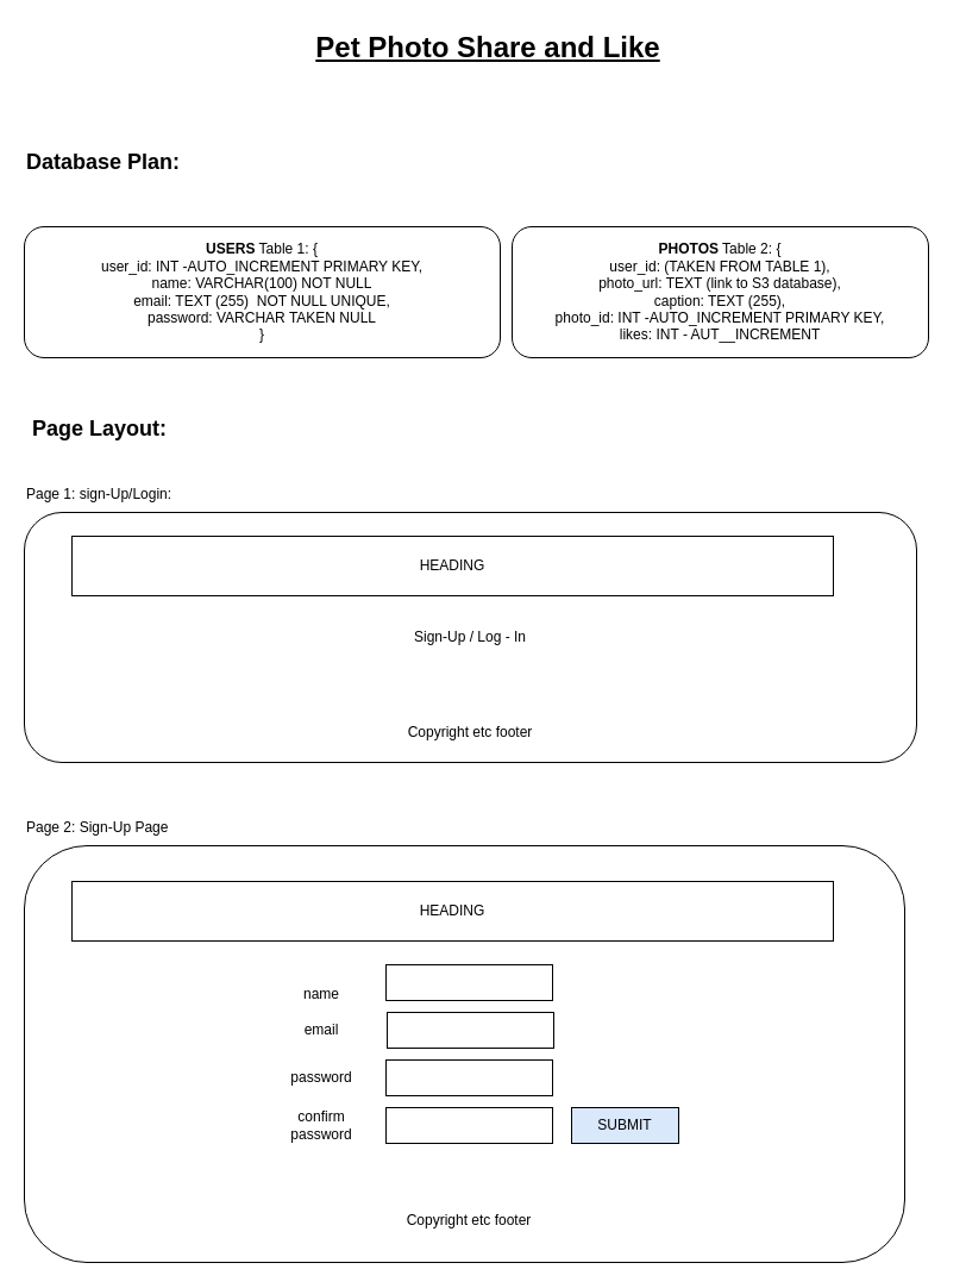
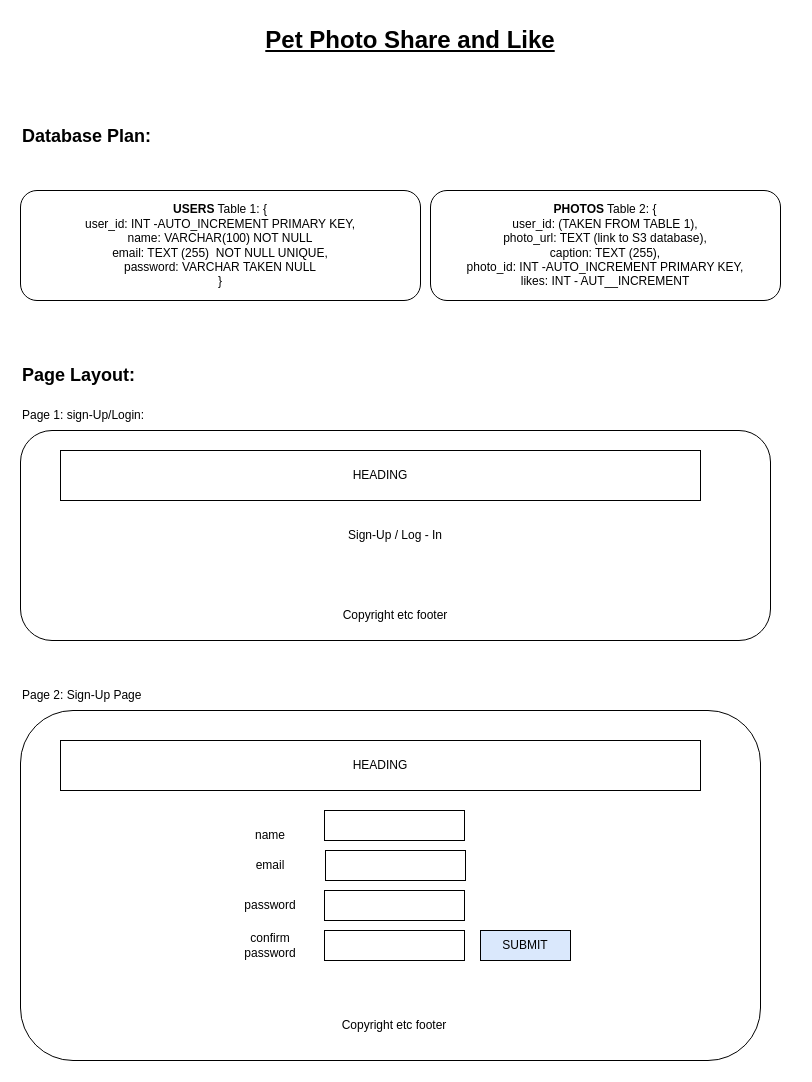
  <mxCell id="0" />
  <mxCell id="1" parent="0" />
  <mxCell id="2" value="&lt;b&gt;USERS&lt;/b&gt; Table 1: {&lt;br&gt;user_id: INT -AUTO_INCREMENT PRIMARY KEY,&lt;br&gt;name: VARCHAR(100) NOT NULL&lt;br&gt;email: TEXT (255)&amp;nbsp; NOT NULL UNIQUE,&lt;br&gt;password: VARCHAR TAKEN NULL&lt;br&gt;}" style="rounded=1;whiteSpace=wrap;html=1;" parent="1" vertex="1"><mxGeometry x="20" y="190" width="400" height="110" as="geometry" /></mxCell>
  <mxCell id="3" value="&lt;b&gt;PHOTOS&lt;/b&gt; Table 2: {&lt;br&gt;user_id: (TAKEN FROM TABLE 1),&lt;br&gt;photo_url: TEXT (link to S3 database),&lt;br&gt;caption: TEXT (255),&lt;br&gt;photo_id: INT -AUTO_INCREMENT PRIMARY KEY,&lt;br&gt;likes: INT - AUT__INCREMENT" style="rounded=1;whiteSpace=wrap;html=1;" parent="1" vertex="1"><mxGeometry x="430" y="190" width="350" height="110" as="geometry" /></mxCell>
  <mxCell id="4" value="&lt;h1&gt;&lt;u&gt;Pet Photo Share and Like&lt;/u&gt;&lt;/h1&gt;" style="text;html=1;strokeColor=none;fillColor=none;spacing=5;spacingTop=-20;whiteSpace=wrap;overflow=hidden;rounded=0;fontSize=12;align=center;" parent="1" vertex="1"><mxGeometry x="30" y="20" width="760" height="50" as="geometry" /></mxCell>
  <mxCell id="5" value="&lt;b&gt;&lt;font style=&quot;font-size: 18px&quot;&gt;Database Plan:&lt;/font&gt;&lt;/b&gt;" style="text;html=1;strokeColor=none;fillColor=none;align=left;verticalAlign=bottom;whiteSpace=wrap;rounded=0;fontSize=12;" parent="1" vertex="1"><mxGeometry x="20" y="120" width="240" height="30" as="geometry" /></mxCell>
- <mxCell id="6" value="&lt;b&gt;&lt;font style=&quot;font-size: 18px&quot;&gt;Page Layout:&lt;/font&gt;&lt;/b&gt;" style="text;html=1;strokeColor=none;fillColor=none;align=left;verticalAlign=middle;whiteSpace=wrap;rounded=0;fontSize=17;" parent="1" vertex="1"><mxGeometry x="25" y="345" width="300" height="30" as="geometry" /></mxCell>
+ <mxCell id="6" value="&lt;b&gt;&lt;font style=&quot;font-size: 18px&quot;&gt;Page Layout:&lt;/font&gt;&lt;/b&gt;" style="text;html=1;strokeColor=none;fillColor=none;align=left;verticalAlign=middle;whiteSpace=wrap;rounded=0;fontSize=17;" parent="1" vertex="1"><mxGeometry x="20" y="360" width="300" height="30" as="geometry" /></mxCell>
  <mxCell id="7" value="Sign-Up / Log - In" style="rounded=1;whiteSpace=wrap;html=1;" parent="1" vertex="1"><mxGeometry x="20" y="430" width="750" height="210" as="geometry" /></mxCell>
  <mxCell id="8" value="Page 1: sign-Up/Login:" style="text;html=1;strokeColor=none;fillColor=none;align=left;verticalAlign=middle;whiteSpace=wrap;rounded=0;" parent="1" vertex="1"><mxGeometry x="20" y="400" width="170" height="30" as="geometry" /></mxCell>
  <mxCell id="9" value="Page 2: Sign-Up Page" style="text;html=1;strokeColor=none;fillColor=none;align=left;verticalAlign=middle;whiteSpace=wrap;rounded=0;" parent="1" vertex="1"><mxGeometry x="20" y="680" width="170" height="30" as="geometry" /></mxCell>
  <mxCell id="10" value="" style="rounded=1;whiteSpace=wrap;html=1;" parent="1" vertex="1"><mxGeometry x="20" y="710" width="740" height="350" as="geometry" /></mxCell>
  <mxCell id="11" value="HEADING" style="rounded=0;whiteSpace=wrap;html=1;" parent="1" vertex="1"><mxGeometry x="60" y="450" width="640" height="50" as="geometry" /></mxCell>
  <mxCell id="12" value="HEADING" style="rounded=0;whiteSpace=wrap;html=1;" parent="1" vertex="1"><mxGeometry x="60" y="740" width="640" height="50" as="geometry" /></mxCell>
  <mxCell id="13" value="" style="rounded=0;whiteSpace=wrap;html=1;" parent="1" vertex="1"><mxGeometry x="324" y="810" width="140" height="30" as="geometry" /></mxCell>
  <mxCell id="14" value="" style="rounded=0;whiteSpace=wrap;html=1;" parent="1" vertex="1"><mxGeometry x="325" y="850" width="140" height="30" as="geometry" /></mxCell>
  <mxCell id="15" value="" style="rounded=0;whiteSpace=wrap;html=1;" parent="1" vertex="1"><mxGeometry x="324" y="890" width="140" height="30" as="geometry" /></mxCell>
  <mxCell id="16" value="" style="rounded=0;whiteSpace=wrap;html=1;" parent="1" vertex="1"><mxGeometry x="324" y="930" width="140" height="30" as="geometry" /></mxCell>
  <mxCell id="17" value="Copyright etc footer" style="text;html=1;strokeColor=none;fillColor=none;align=center;verticalAlign=middle;whiteSpace=wrap;rounded=0;" parent="1" vertex="1"><mxGeometry x="310" y="600" width="170" height="30" as="geometry" /></mxCell>
  <mxCell id="18" value="Copyright etc footer" style="text;html=1;strokeColor=none;fillColor=none;align=center;verticalAlign=middle;whiteSpace=wrap;rounded=0;" parent="1" vertex="1"><mxGeometry x="309" y="1010" width="170" height="30" as="geometry" /></mxCell>
  <mxCell id="19" value="name" style="text;html=1;strokeColor=none;fillColor=none;align=center;verticalAlign=middle;whiteSpace=wrap;rounded=0;" parent="1" vertex="1"><mxGeometry x="240" y="820" width="60" height="30" as="geometry" /></mxCell>
  <mxCell id="20" value="email" style="text;html=1;strokeColor=none;fillColor=none;align=center;verticalAlign=middle;whiteSpace=wrap;rounded=0;" parent="1" vertex="1"><mxGeometry x="240" y="850" width="60" height="30" as="geometry" /></mxCell>
  <mxCell id="21" value="password" style="text;html=1;strokeColor=none;fillColor=none;align=center;verticalAlign=middle;whiteSpace=wrap;rounded=0;" parent="1" vertex="1"><mxGeometry x="240" y="890" width="60" height="30" as="geometry" /></mxCell>
  <mxCell id="22" value="confirm password" style="text;html=1;strokeColor=none;fillColor=none;align=center;verticalAlign=middle;whiteSpace=wrap;rounded=0;" parent="1" vertex="1"><mxGeometry x="240" y="930" width="60" height="30" as="geometry" /></mxCell>
  <mxCell id="23" value="SUBMIT" style="rounded=0;whiteSpace=wrap;html=1;fillColor=#dae8fc;" parent="1" vertex="1"><mxGeometry x="480" y="930" width="90" height="30" as="geometry" /></mxCell>
